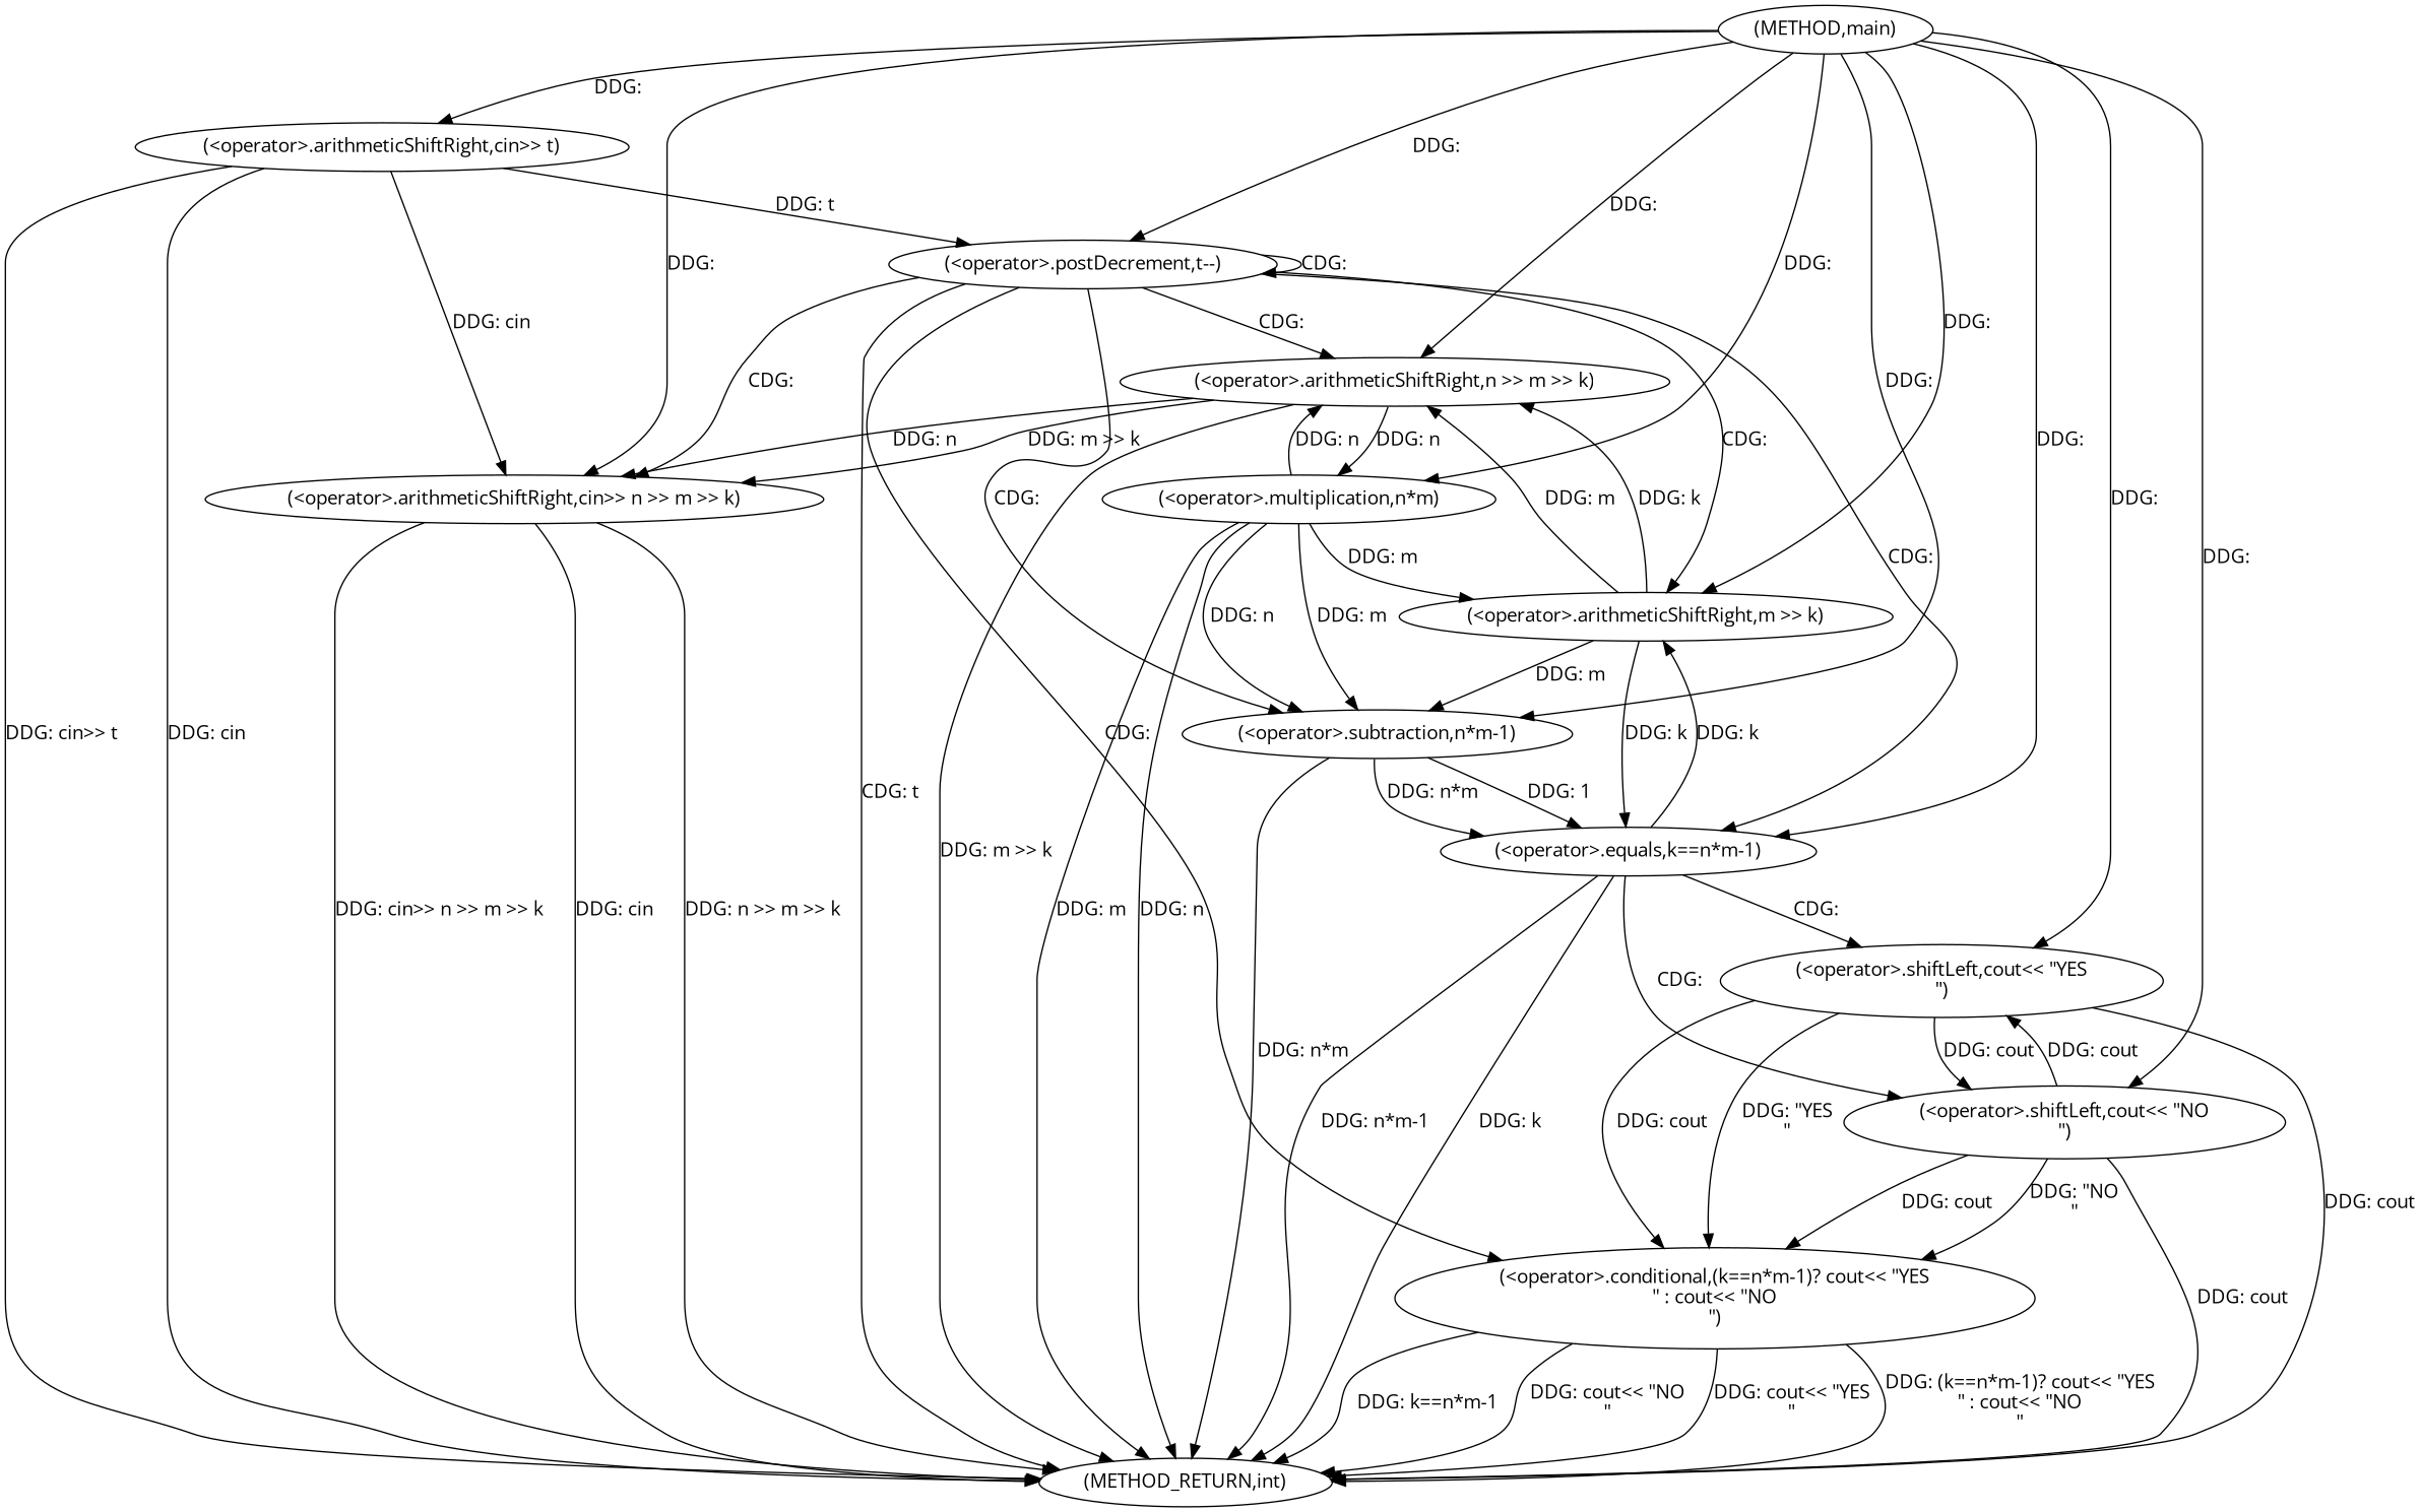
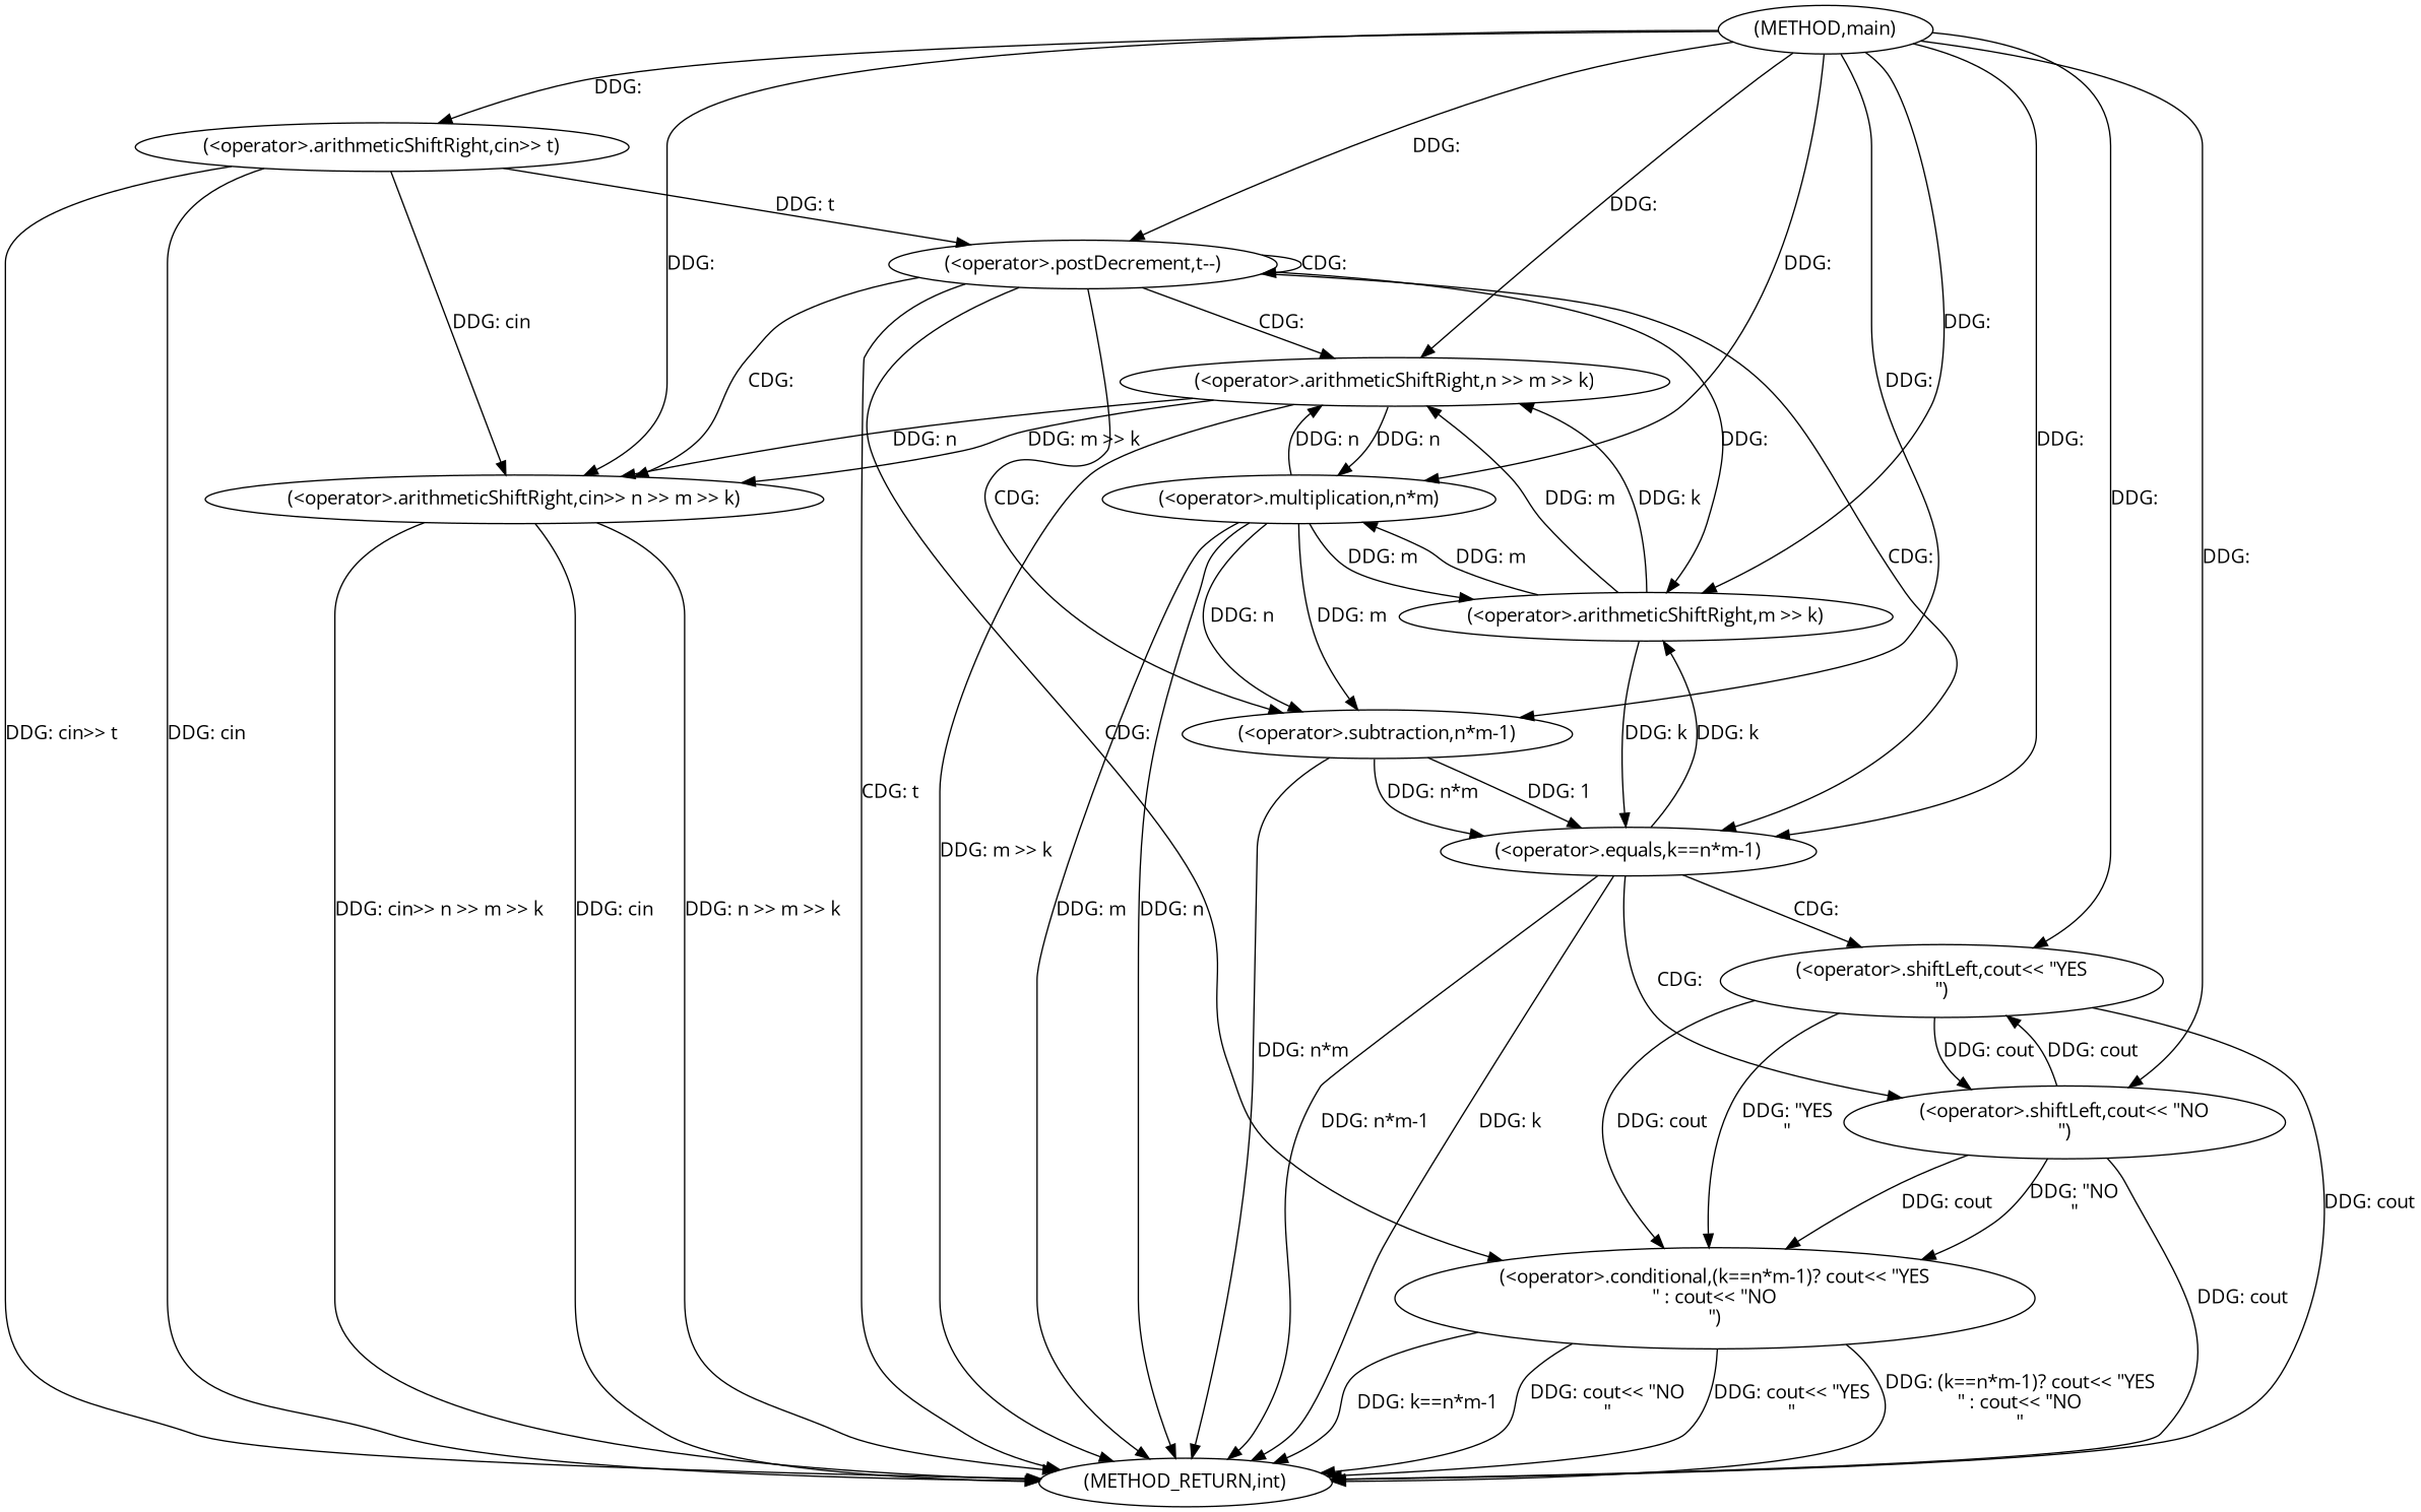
  digraph {
    fontname="Open Sans"
    node [fontname="Open Sans"]
    edge [fontname="Open Sans"]
    n1 [label="(METHOD,main)"]
    n2 [label="(<operator>.arithmeticShiftRight,cin>> t)"]
    n3 [label="(<operator>.postDecrement,t--)"]
    n4 [label="(<operator>.arithmeticShiftRight,cin>> n >> m >> k)"]
    n5 [label="(<operator>.arithmeticShiftRight,n >> m >> k)"]
    n6 [label="(<operator>.equals,k==n*m-1)"]
    n7 [label="(<operator>.shiftLeft,cout<< \"YES\n\")"]
    n8 [label="(<operator>.shiftLeft,cout<< \"NO\n\")"]
    n9 [label="(<operator>.arithmeticShiftRight,m >> k)"]
    n10 [label="(<operator>.subtraction,n*m-1)"]
    n11 [label="(<operator>.multiplication,n*m)"]
    n12 [label="(METHOD_RETURN,int)"]
    n13 [label="(<operator>.conditional,(k==n*m-1)? cout<< \"YES\n\" : cout<< \"NO\n\")"]
    n1 -> n2 [label="DDG: "]
    n1 -> n3 [label="DDG: "]
    n1 -> n4 [label="DDG: "]
    n1 -> n5 [label="DDG: "]
    n1 -> n6 [label="DDG: "]
    n1 -> n7 [label="DDG: "]
    n1 -> n8 [label="DDG: "]
    n1 -> n9 [label="DDG: "]
    n1 -> n10 [label="DDG: "]
    n1 -> n11 [label="DDG: "]
    n2 -> n3 [label="DDG: t"]
    n2 -> n4 [label="DDG: cin"]
    n2 -> n12 [label="DDG: cin"]
    n2 -> n12 [label="DDG: cin>> t"]
    n3 -> n3 [label="CDG: "]
    n3 -> n4 [label="CDG: "]
    n3 -> n5 [label="CDG: "]
    n3 -> n6 [label="CDG: "]
-   n3 -> n9 [label="CDG: "]
+   n3 -> n9 [label="DDG: "]
    n3 -> n10 [label="CDG: "]
    n3 -> n12 [label="CDG: t"]
    n3 -> n13 [label="CDG: "]
    n4 -> n12 [label="DDG: cin"]
    n4 -> n12 [label="DDG: n >> m >> k"]
    n4 -> n12 [label="DDG: cin>> n >> m >> k"]
    n5 -> n4 [label="DDG: m >> k"]
    n5 -> n4 [label="DDG: n"]
    n5 -> n11 [label="DDG: n"]
    n5 -> n12 [label="DDG: m >> k"]
    n6 -> n7 [label="CDG: "]
    n6 -> n8 [label="CDG: "]
    n6 -> n9 [label="DDG: k"]
    n6 -> n12 [label="DDG: k"]
    n6 -> n12 [label="DDG: n*m-1"]
    n7 -> n8 [label="DDG: cout"]
    n7 -> n12 [label="DDG: cout"]
    n7 -> n13 [label="DDG: \"YES\n\""]
    n7 -> n13 [label="DDG: cout"]
    n8 -> n7 [label="DDG: cout"]
    n8 -> n12 [label="DDG: cout"]
    n8 -> n13 [label="DDG: cout"]
    n8 -> n13 [label="DDG: \"NO\n\""]
    n9 -> n5 [label="DDG: k"]
    n9 -> n5 [label="DDG: m"]
    n9 -> n6 [label="DDG: k"]
-   n9 -> n10 [label="DDG: m"]
+   n9 -> n11 [label="DDG: m"]
    n10 -> n6 [label="DDG: 1"]
    n10 -> n6 [label="DDG: n*m"]
    n10 -> n12 [label="DDG: n*m"]
    n11 -> n5 [label="DDG: n"]
    n11 -> n9 [label="DDG: m"]
    n11 -> n10 [label="DDG: n"]
    n11 -> n10 [label="DDG: m"]
    n11 -> n12 [label="DDG: n"]
    n11 -> n12 [label="DDG: m"]
    n13 -> n12 [label="DDG: k==n*m-1"]
    n13 -> n12 [label="DDG: cout<< \"NO\n\""]
    n13 -> n12 [label="DDG: cout<< \"YES\n\""]
    n13 -> n12 [label="DDG: (k==n*m-1)? cout<< \"YES\n\" : cout<< \"NO\n\""]
  }
